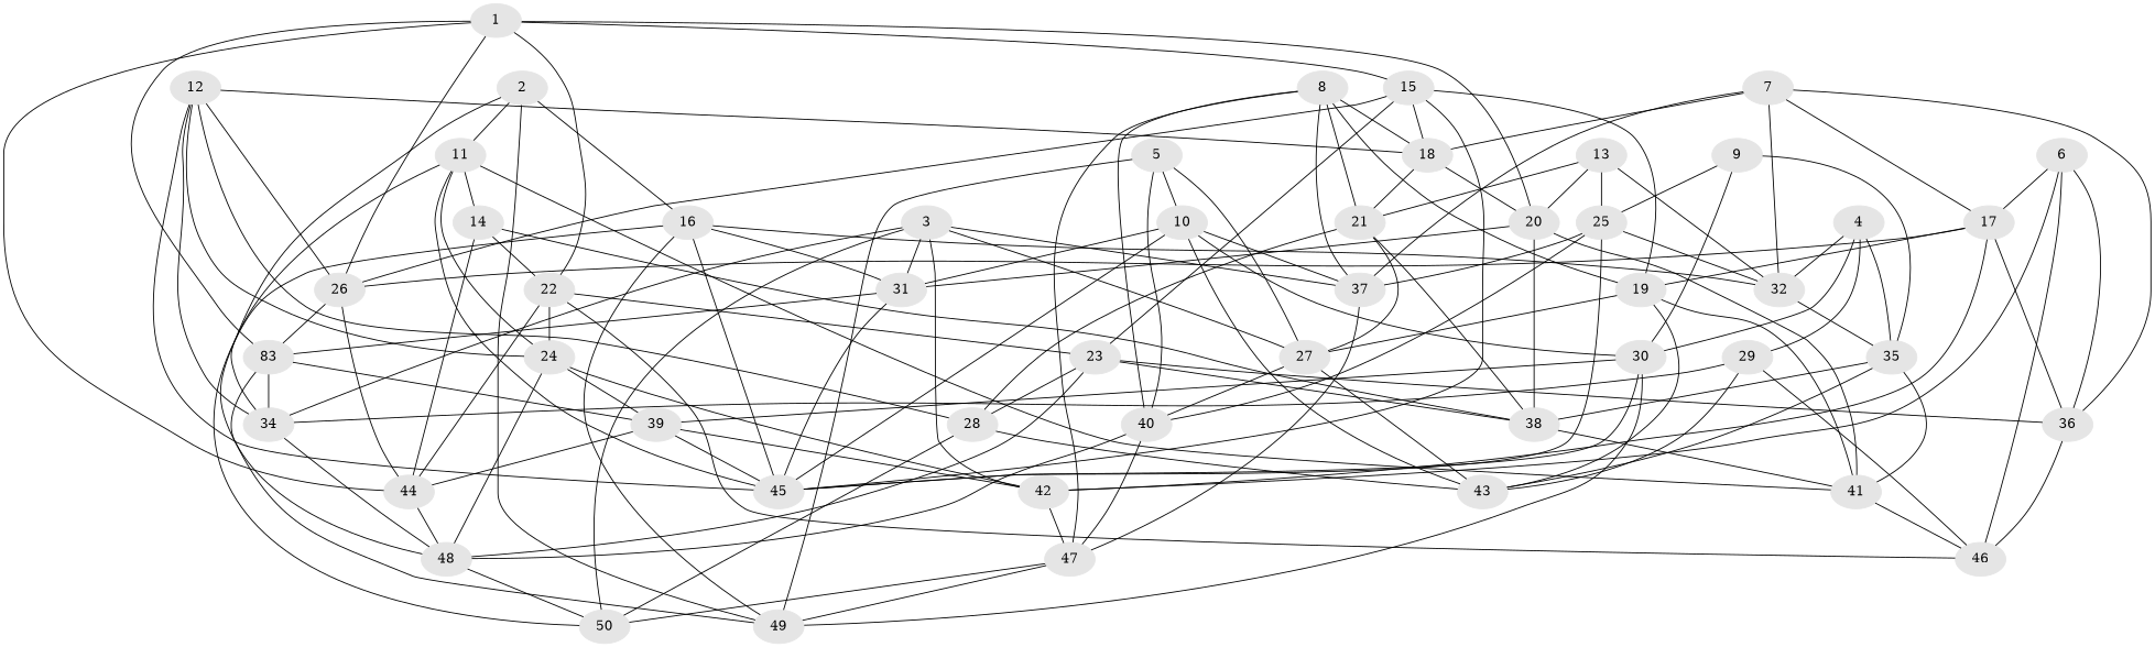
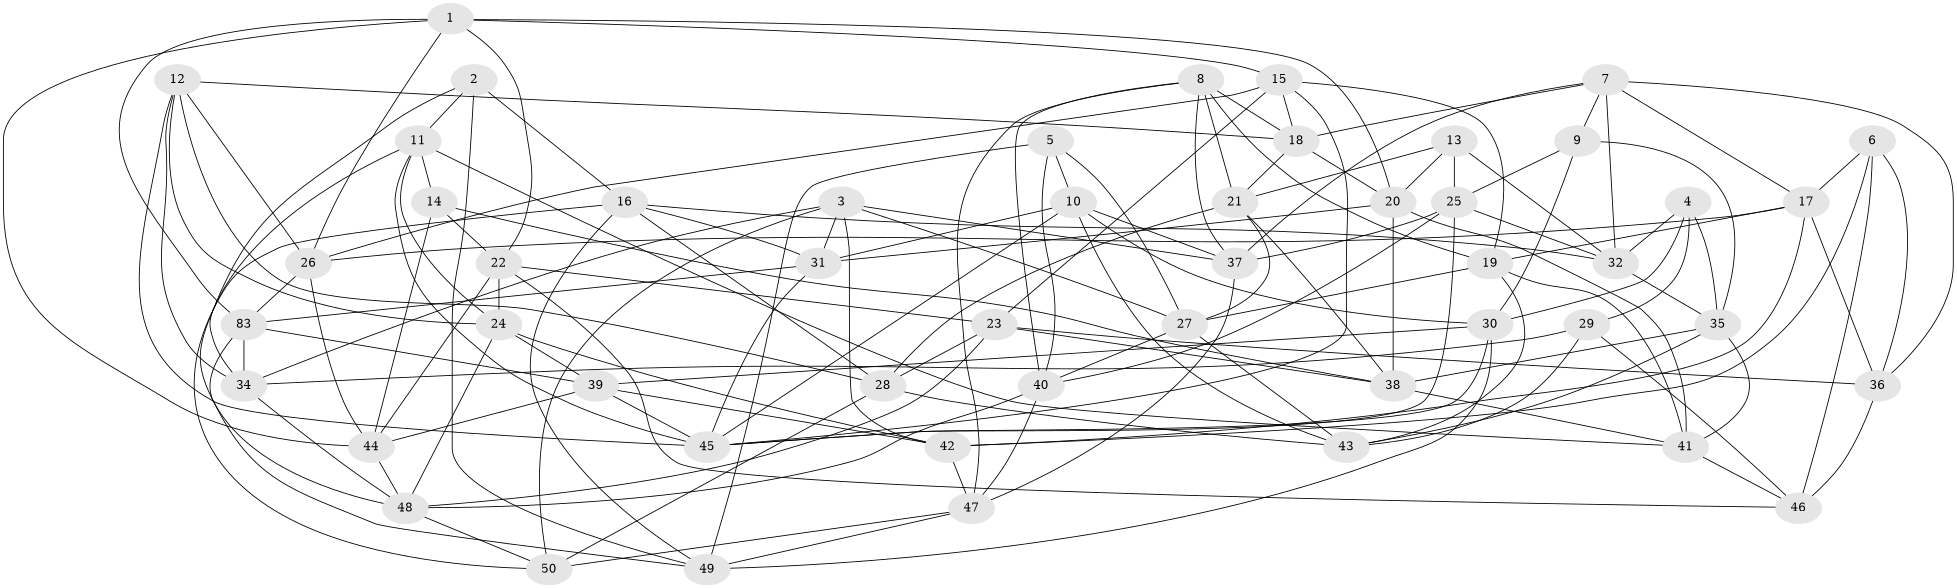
  graph {
    node [color=gray90 style=filled]
    edge [weight=1.0]
    1
    15
    20
    22
    26
    n6 [label=83]
    44
    18
    19
    45
    23
    31
    41
    38
    46
    24
    34
    49
    39
    48
    2
    11
    16
    14
    50
    32
    28
    3
    27
    37
    42
    40
    43
    47
    4
    29
    30
    35
    5
    10
    6
    17
    36
    7
    9
    25
    21
    8
    12
    13
    1 -- 15
    1 -- 20
    1 -- 22
    1 -- 26
    1 -- n6
    1 -- 44
    15 -- 26
    15 -- 18
    15 -- 19
    15 -- 45
    15 -- 23
    20 -- 31
    20 -- 41
    20 -- 38
    22 -- 44
    22 -- 23
    22 -- 46
    22 -- 24
    26 -- n6
    26 -- 44
    n6 -- 34
    n6 -- 49
    n6 -- 39
    44 -- 48
    18 -- 20
    18 -- 21
    19 -- 41
    19 -- 27
    19 -- 43
    23 -- 38
    23 -- 48
    23 -- 28
    23 -- 36
    31 -- n6
    31 -- 45
    41 -- 46
    38 -- 41
    24 -- 39
    24 -- 48
    24 -- 42
    34 -- 48
    39 -- 44
    39 -- 45
    39 -- 42
    48 -- 50
    2 -- 34
    2 -- 49
    2 -- 11
    2 -- 16
    11 -- 45
    11 -- 41
    11 -- 24
    11 -- 48
    11 -- 14
    16 -- 31
    16 -- 49
    16 -- 50
    16 -- 32
-   16 -- 45
+   16 -- 28
    14 -- 22
    14 -- 44
    14 -- 38
    32 -- 35
    28 -- 50
    28 -- 43
    3 -- 31
    3 -- 34
    3 -- 50
    3 -- 27
    3 -- 37
    3 -- 42
    27 -- 40
    27 -- 43
    37 -- 47
    42 -- 47
    40 -- 48 [weight=2.0]
    40 -- 47
    47 -- 49
    47 -- 50
    4 -- 32
    4 -- 29
    4 -- 30
    4 -- 35
    29 -- 46
    29 -- 34
    29 -- 43
    30 -- 45
    30 -- 49
    30 -- 39
    35 -- 41
    35 -- 38
    35 -- 43
    5 -- 49
    5 -- 27
    5 -- 40
    5 -- 10
    10 -- 45
    10 -- 31
    10 -- 37
    10 -- 43
    10 -- 30
    6 -- 46
    6 -- 42
    6 -- 17
    6 -- 36
    17 -- 26
    17 -- 19
    17 -- 42
    17 -- 36
    36 -- 46 [weight=2.0]
    7 -- 18
    7 -- 32
    7 -- 37
    7 -- 17
    7 -- 36
+   7 -- 9
    9 -- 30
    9 -- 35
    9 -- 25
    25 -- 45
    25 -- 32
    25 -- 37
    25 -- 40
    21 -- 38
    21 -- 28
    21 -- 27
    8 -- 18
    8 -- 19
    8 -- 37
    8 -- 40
    8 -- 47
    8 -- 21
    12 -- 26
    12 -- 18
    12 -- 45
    12 -- 24
    12 -- 34
    12 -- 28
    13 -- 20
    13 -- 32
    13 -- 25
    13 -- 21
  }
